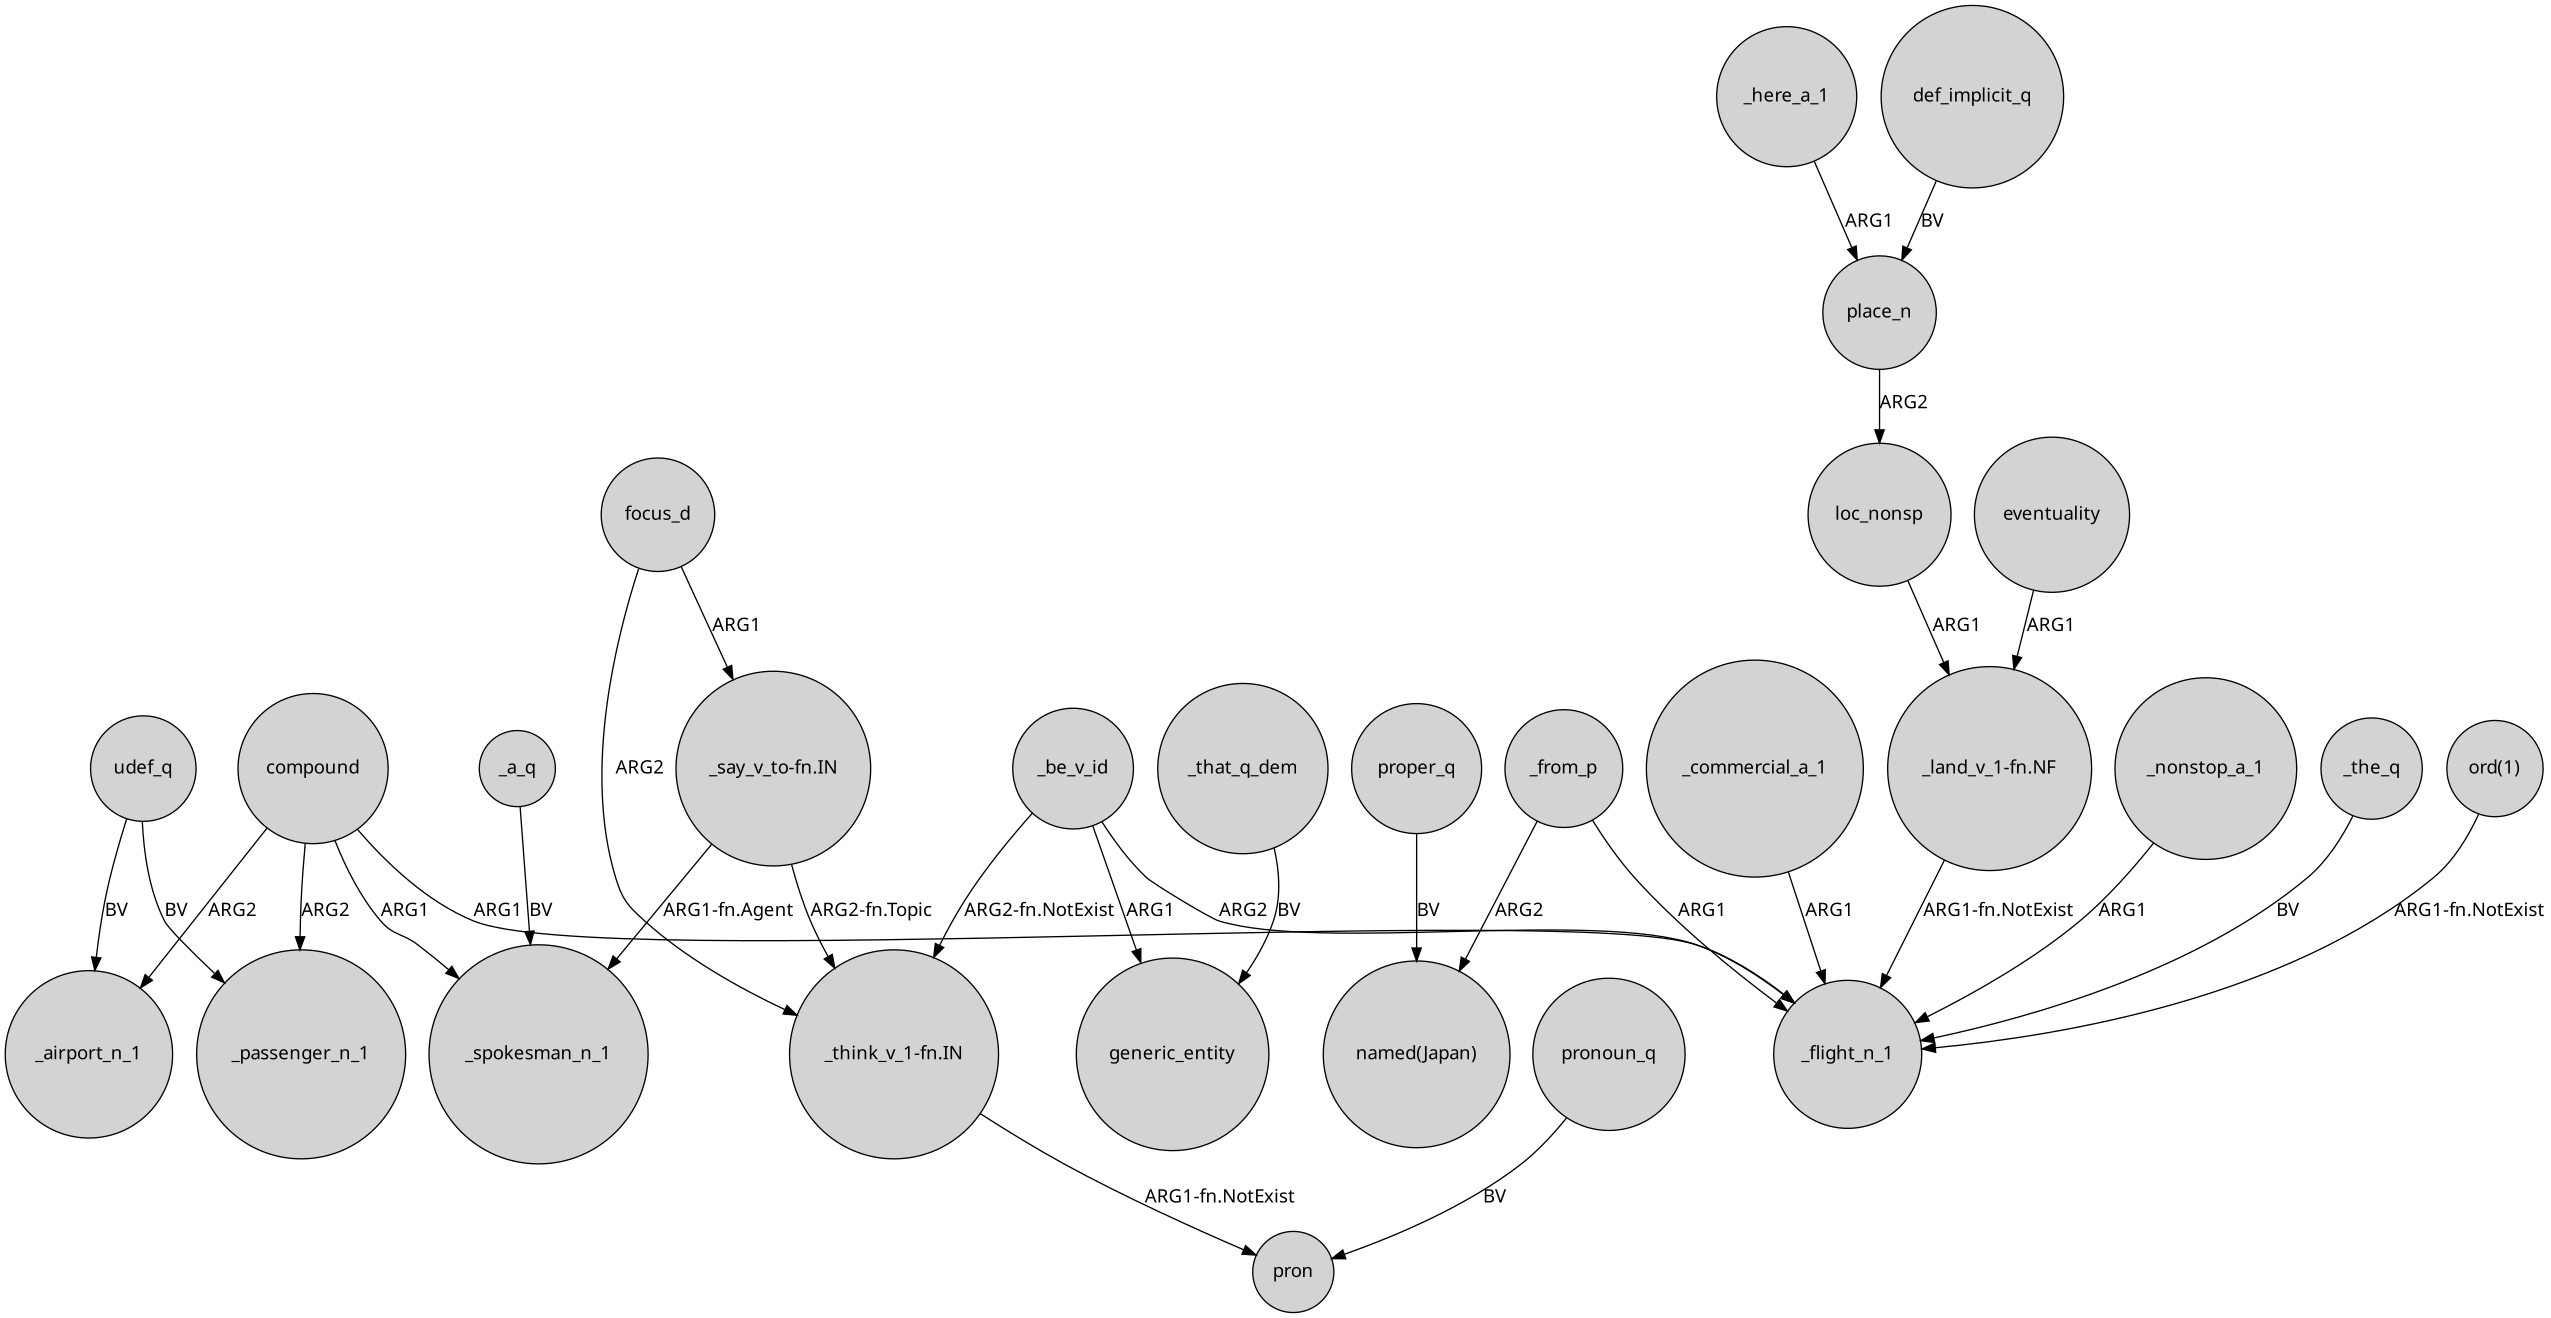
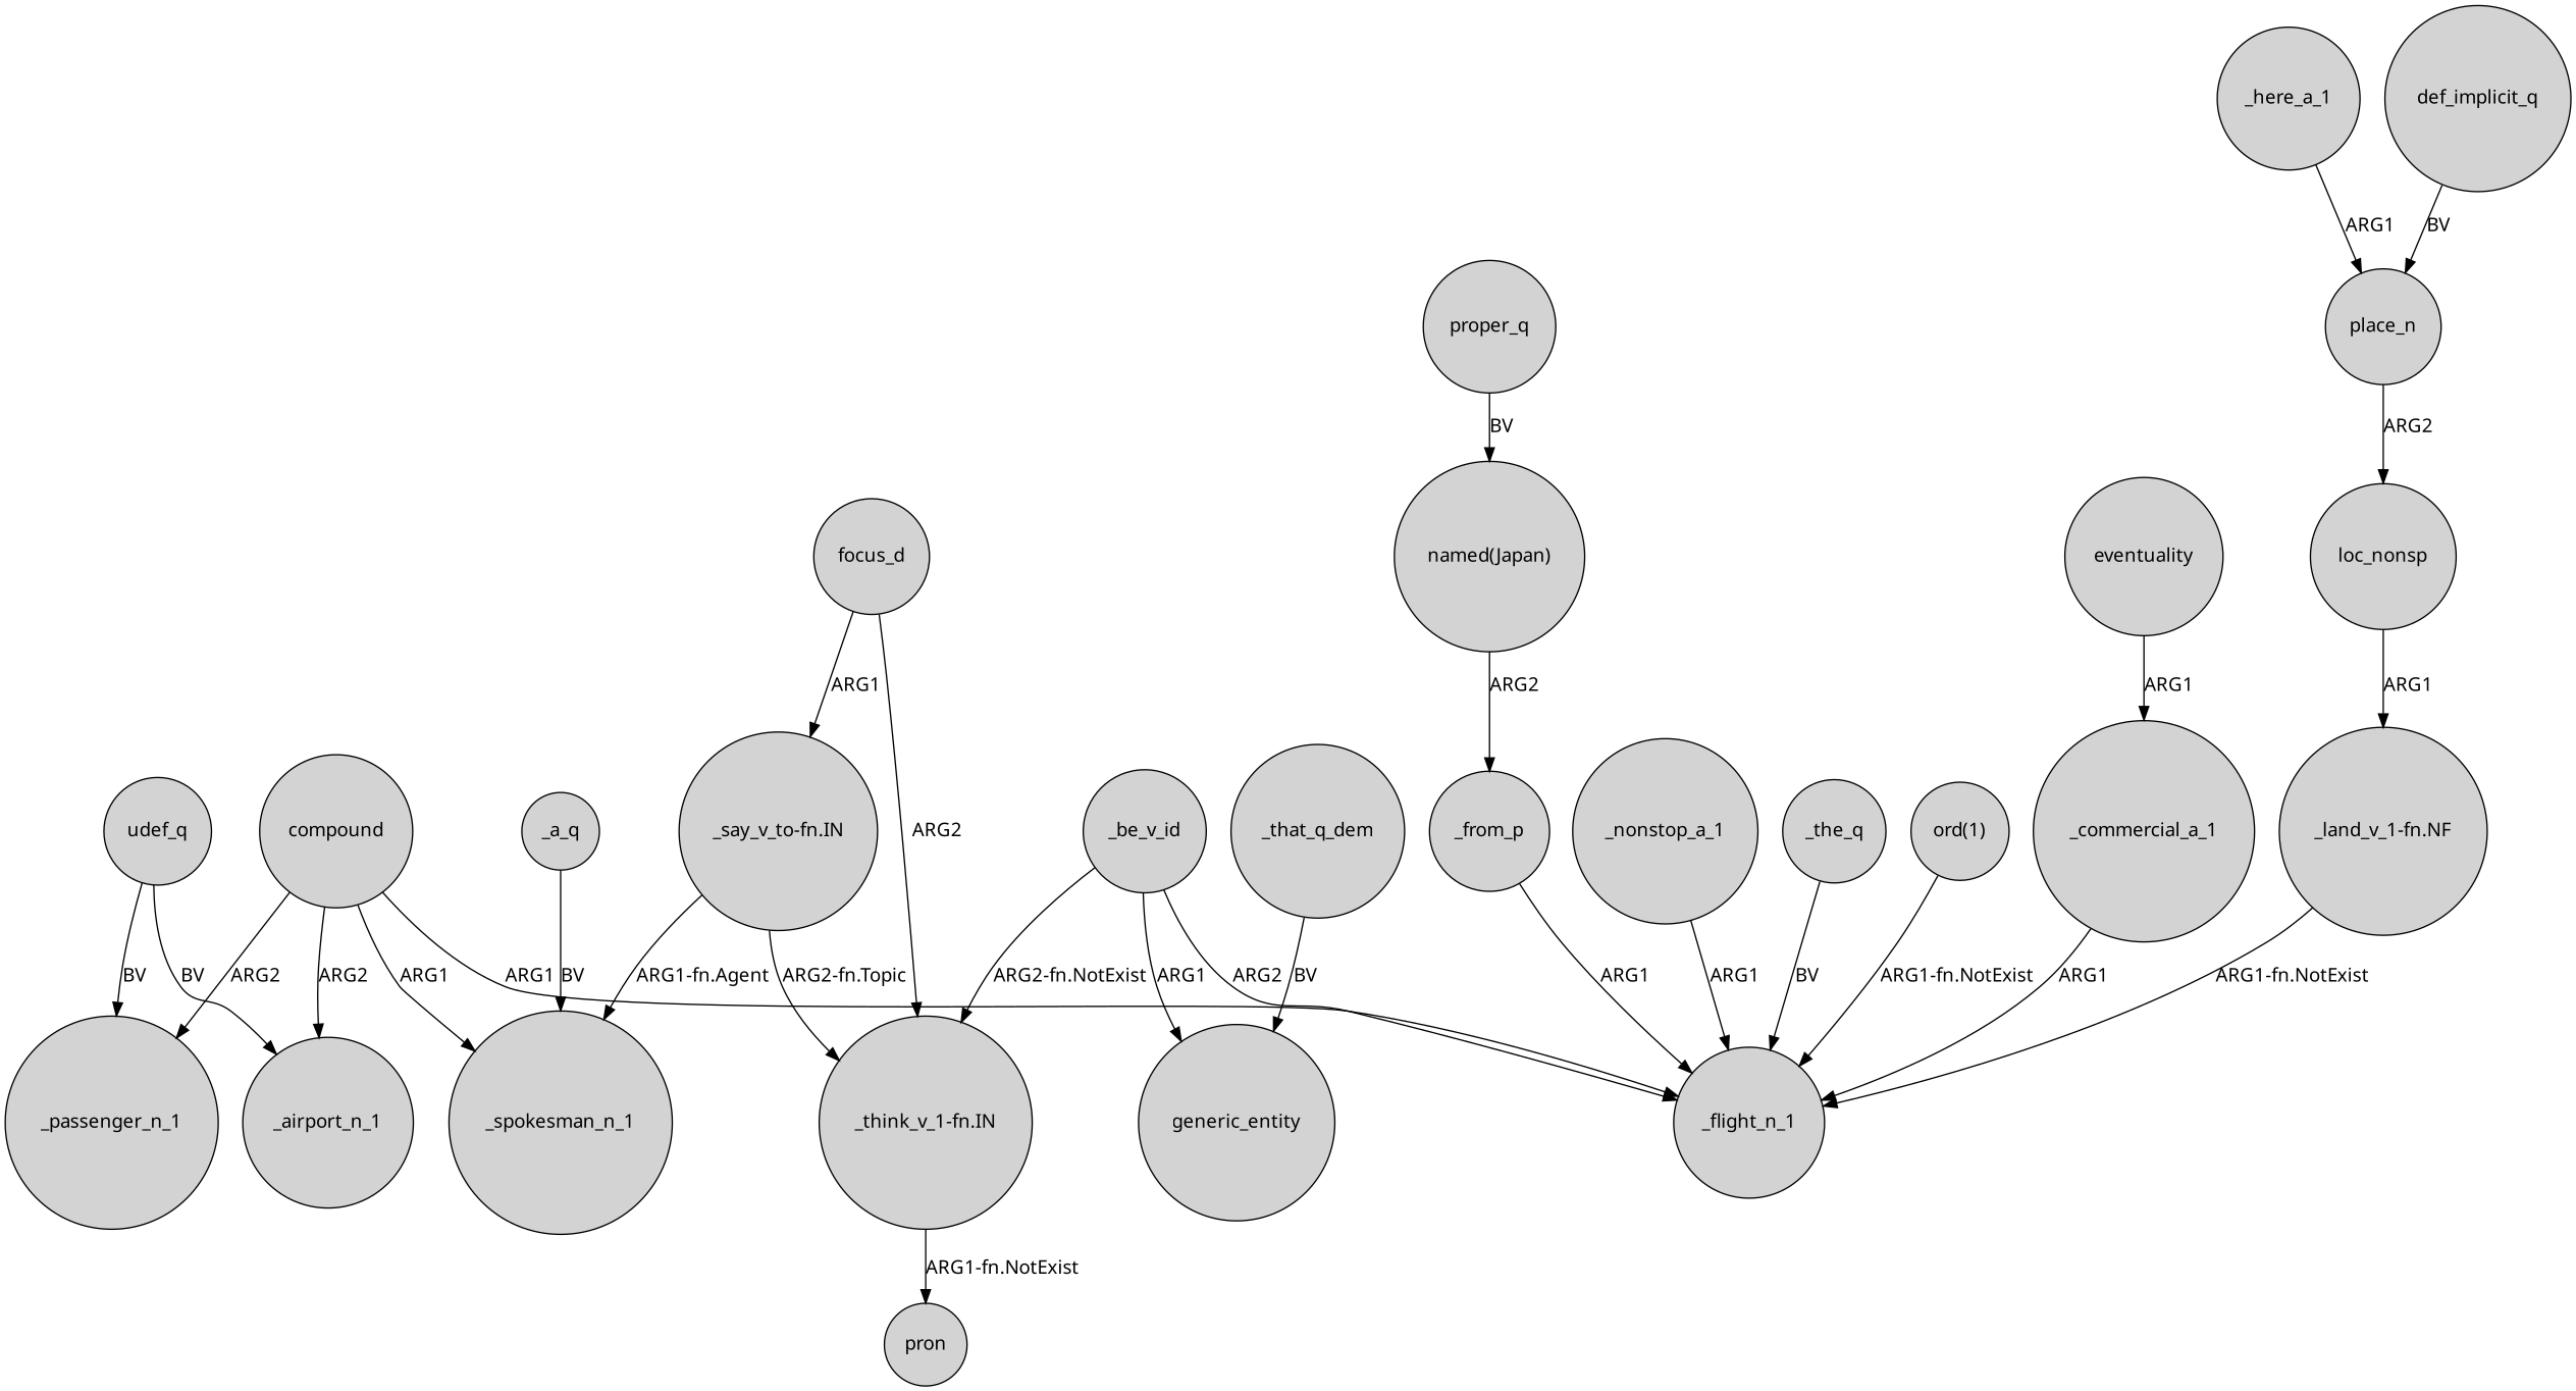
  digraph {
    fontname="Noto Sans"
    node [fontname="Noto Sans" shape=circle style=filled]
    edge [fontname="Noto Sans"]
    compound
    _passenger_n_1
    _flight_n_1
    _spokesman_n_1
    _airport_n_1
    _here_a_1
    place_n
    loc_nonsp
    focus_d
    "_think_v_1-fn.IN"
    "_say_v_to-fn.IN"
    pron
    _be_v_id
    generic_entity
    _from_p
    "named(Japan)"
    _that_q_dem
    _nonstop_a_1
    _the_q
    def_implicit_q
    proper_q
    udef_q
    "ord(1)"
    _commercial_a_1
-   pronoun_q
    "_land_v_1-fn.NF"
    _a_q
    eventuality
    compound -> _passenger_n_1 [label=ARG2]
    compound -> _flight_n_1 [label=ARG1]
    compound -> _spokesman_n_1 [label=ARG1]
    compound -> _airport_n_1 [label=ARG2]
    _here_a_1 -> place_n [label=ARG1]
    place_n -> loc_nonsp [label=ARG2]
    loc_nonsp -> "_land_v_1-fn.NF" [label=ARG1]
    focus_d -> "_think_v_1-fn.IN" [label=ARG2]
    focus_d -> "_say_v_to-fn.IN" [label=ARG1]
    "_think_v_1-fn.IN" -> pron [label="ARG1-fn.NotExist"]
    "_say_v_to-fn.IN" -> _spokesman_n_1 [label="ARG1-fn.Agent"]
    "_say_v_to-fn.IN" -> "_think_v_1-fn.IN" [label="ARG2-fn.Topic"]
    _be_v_id -> _flight_n_1 [label=ARG2]
    _be_v_id -> "_think_v_1-fn.IN" [label="ARG2-fn.NotExist"]
    _be_v_id -> generic_entity [label=ARG1]
    _from_p -> _flight_n_1 [label=ARG1]
-   _from_p -> "named(Japan)" [label=ARG2]
+   "named(Japan)" -> _from_p [label=ARG2]
    _that_q_dem -> generic_entity [label=BV]
    _nonstop_a_1 -> _flight_n_1 [label=ARG1]
    _the_q -> _flight_n_1 [label=BV]
    def_implicit_q -> place_n [label=BV]
    proper_q -> "named(Japan)" [label=BV]
    udef_q -> _passenger_n_1 [label=BV]
    udef_q -> _airport_n_1 [label=BV]
    "ord(1)" -> _flight_n_1 [label="ARG1-fn.NotExist"]
    _commercial_a_1 -> _flight_n_1 [label=ARG1]
-   pronoun_q -> pron [label=BV]
    "_land_v_1-fn.NF" -> _flight_n_1 [label="ARG1-fn.NotExist"]
    _a_q -> _spokesman_n_1 [label=BV]
-   eventuality -> "_land_v_1-fn.NF" [label=ARG1]
+   eventuality -> _commercial_a_1 [label=ARG1]
  }
